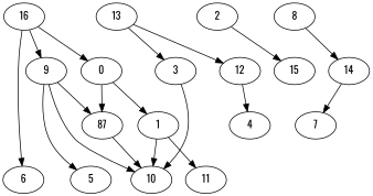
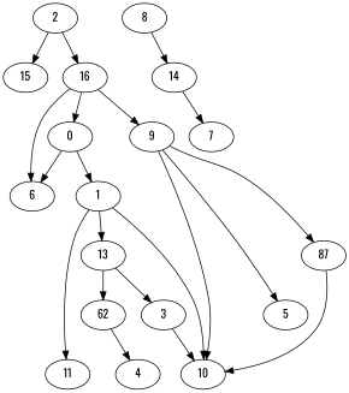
  digraph {
    fontname=Oswald
    node [fontname=Oswald]
    edge [fontname=Oswald weight=0]
    0
    1
    n3 [label=87]
    10
    11
    13
    3
-   12
+   12 [label=62]
    2
    15
    16
    9
    6
    8
    14
    7
    5
    4
    0 -> 1
-   0 -> n3
+   0 -> 6
    1 -> 10
    1 -> 11
+   1 -> 13
    n3 -> 10
    13 -> 3
    13 -> 12
    3 -> 10
    12 -> 4
    2 -> 15
+   2 -> 16
    16 -> 0
    16 -> 9
    16 -> 6
    9 -> n3
    9 -> 10
    9 -> 5
    8 -> 14
    14 -> 7
  }
